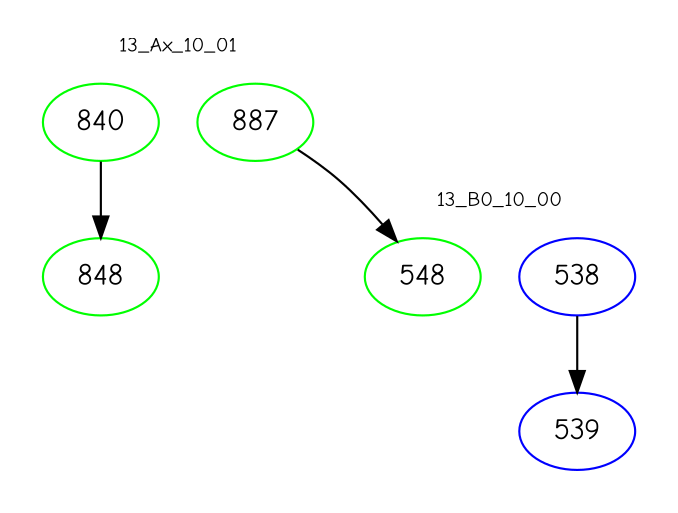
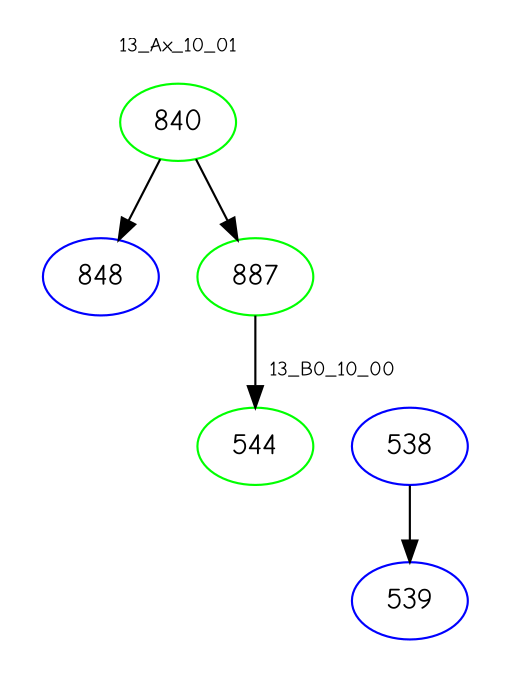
  digraph {
    fontname="Comic Neue"
    node [color=green fontname="Comic Neue"]
    edge [color=black fontname="Comic Neue"]
    n1 [label=840]
-   n2 [label=848]
+   n2 [color=blue label=848]
    n3 [label=887]
    n4 [color=blue label=538]
    n5 [color=blue label=539]
-   n6 [label=548]
+   n6 [label=544]
    subgraph cluster_1 {
      color=white
      fontsize=10
      label="13_Ax_10_01"
      n1
      n2
      n3
    }
    subgraph cluster_2 {
      color=white
      fontsize=10
      label="13_B0_10_00"
      n4
      n5
      n6
    }
    n1 -> n2
+   n1 -> n3
    n3 -> n6
    n4 -> n5
  }
